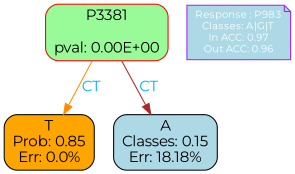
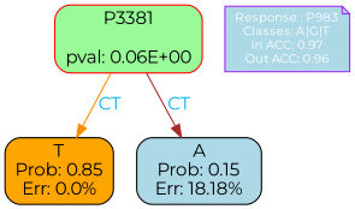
  digraph {
    fontname=Montserrat
    ranksep=equally
    splines=polylines
    node [color=black fillcolor=lightblue fontname=Montserrat shape=box style="filled, rounded"]
    edge [fontcolor=deepskyblue2 fontname=Montserrat]
    n1 [fillcolor=orange label="T\nProb: 0.85\nErr: 0.0%"]
-   n2 [label="A\nClasses: 0.15\nErr: 18.18%"]
+   n2 [label="A\nProb: 0.15\nErr: 18.18%"]
    n3 [align=left color=purple fontcolor=white fontsize=10 label="Response : P983\nClasses: A|G|T\nIn ACC: 0.97\nOut ACC: 0.96\n" shape=note style=filled]
-   n4 [color=red fillcolor=palegreen label="P3381\n\npval: 0.00E+00"]
+   n4 [color=red fillcolor=palegreen label="P3381\n\npval: 0.06E+00"]
    subgraph sub_1 {
      rank=same
      n1
      n2
    }
    subgraph sub_2 {
      rank=same
      n3
      n4
    }
    n4 -> n1 [color=darkorange label=CT]
    n4 -> n2 [color=brown label=CT]
  }
